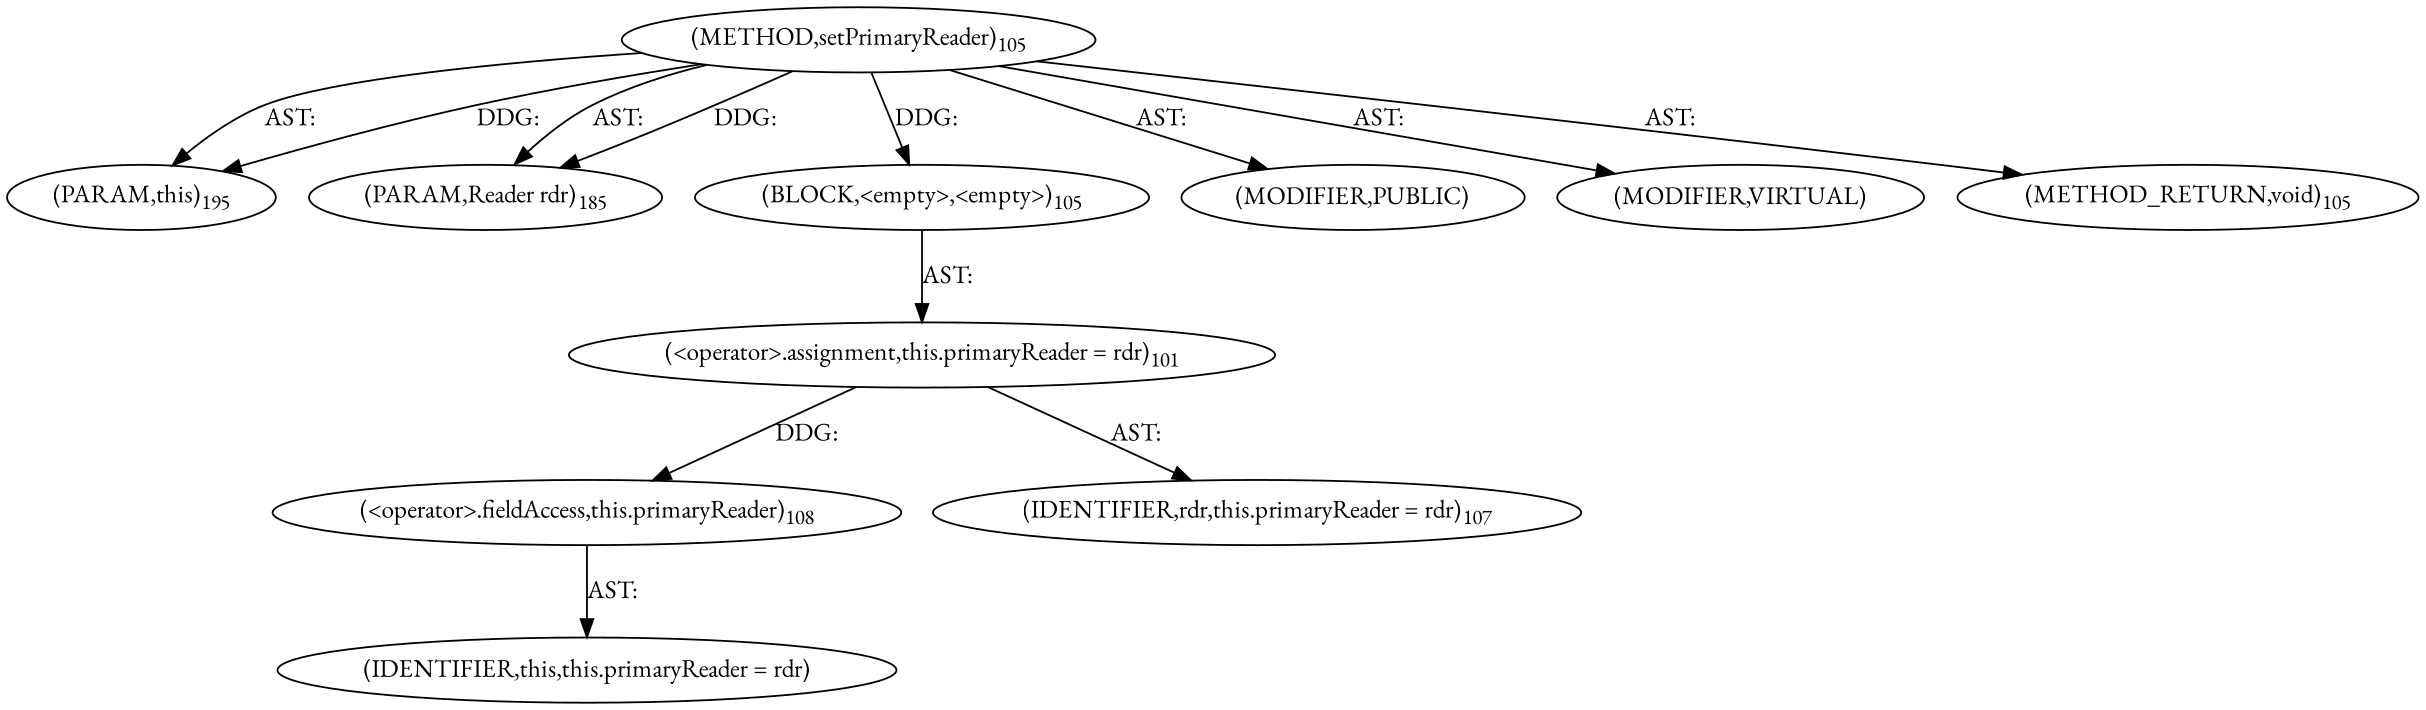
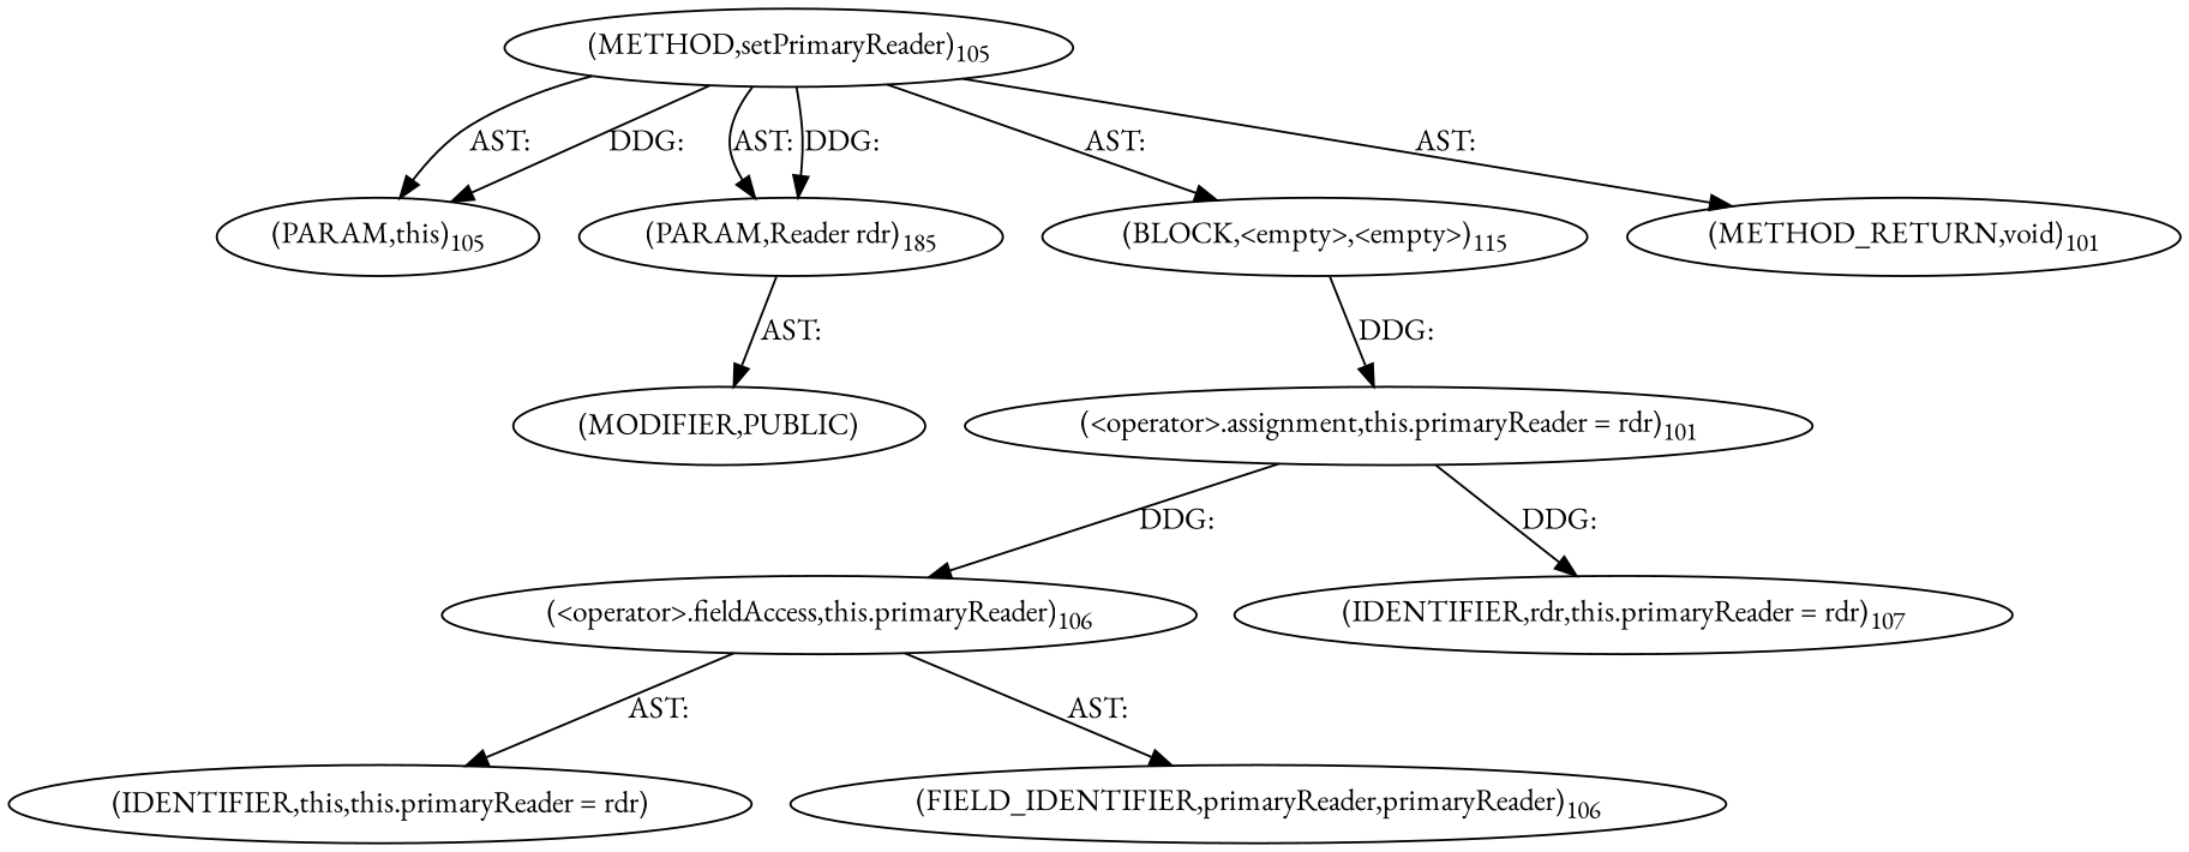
  digraph {
    fontname="EB Garamond"
    node [fontname="EB Garamond"]
    edge [fontname="EB Garamond"]
    n1 [label=<(METHOD,setPrimaryReader)<SUB>105</SUB>>]
-   n2 [label=<(PARAM,this)<SUB>195</SUB>>]
+   n2 [label=<(PARAM,this)<SUB>105</SUB>>]
    n3 [label=<(PARAM,Reader rdr)<SUB>185</SUB>>]
-   n4 [label=<(BLOCK,&lt;empty&gt;,&lt;empty&gt;)<SUB>105</SUB>>]
+   n4 [label=<(BLOCK,&lt;empty&gt;,&lt;empty&gt;)<SUB>115</SUB>>]
    n5 [label=<(MODIFIER,PUBLIC)>]
-   n6 [label=<(MODIFIER,VIRTUAL)>]
-   n7 [label=<(METHOD_RETURN,void)<SUB>105</SUB>>]
+   n7 [label=<(METHOD_RETURN,void)<SUB>101</SUB>>]
    n8 [label=<(&lt;operator&gt;.assignment,this.primaryReader = rdr)<SUB>101</SUB>>]
-   n9 [label=<(&lt;operator&gt;.fieldAccess,this.primaryReader)<SUB>108</SUB>>]
+   n9 [label=<(&lt;operator&gt;.fieldAccess,this.primaryReader)<SUB>106</SUB>>]
    n10 [label=<(IDENTIFIER,rdr,this.primaryReader = rdr)<SUB>107</SUB>>]
    n11 [label=<(IDENTIFIER,this,this.primaryReader = rdr)>]
+   n12 [label=<(FIELD_IDENTIFIER,primaryReader,primaryReader)<SUB>106</SUB>>]
    n1 -> n2 [label="AST: "]
    n1 -> n2 [label="DDG: "]
    n1 -> n3 [label="AST: "]
    n1 -> n3 [label="DDG: "]
-   n1 -> n4 [label="DDG: "]
-   n1 -> n5 [label="AST: "]
-   n1 -> n6 [label="AST: "]
+   n1 -> n4 [label="AST: "]
+   n3 -> n5 [label="AST: "]
    n1 -> n7 [label="AST: "]
-   n4 -> n8 [label="AST: "]
+   n4 -> n8 [label="DDG: "]
    n8 -> n9 [label="DDG: "]
-   n8 -> n10 [label="AST: "]
+   n8 -> n10 [label="DDG: "]
    n9 -> n11 [label="AST: "]
+   n9 -> n12 [label="AST: "]
  }
